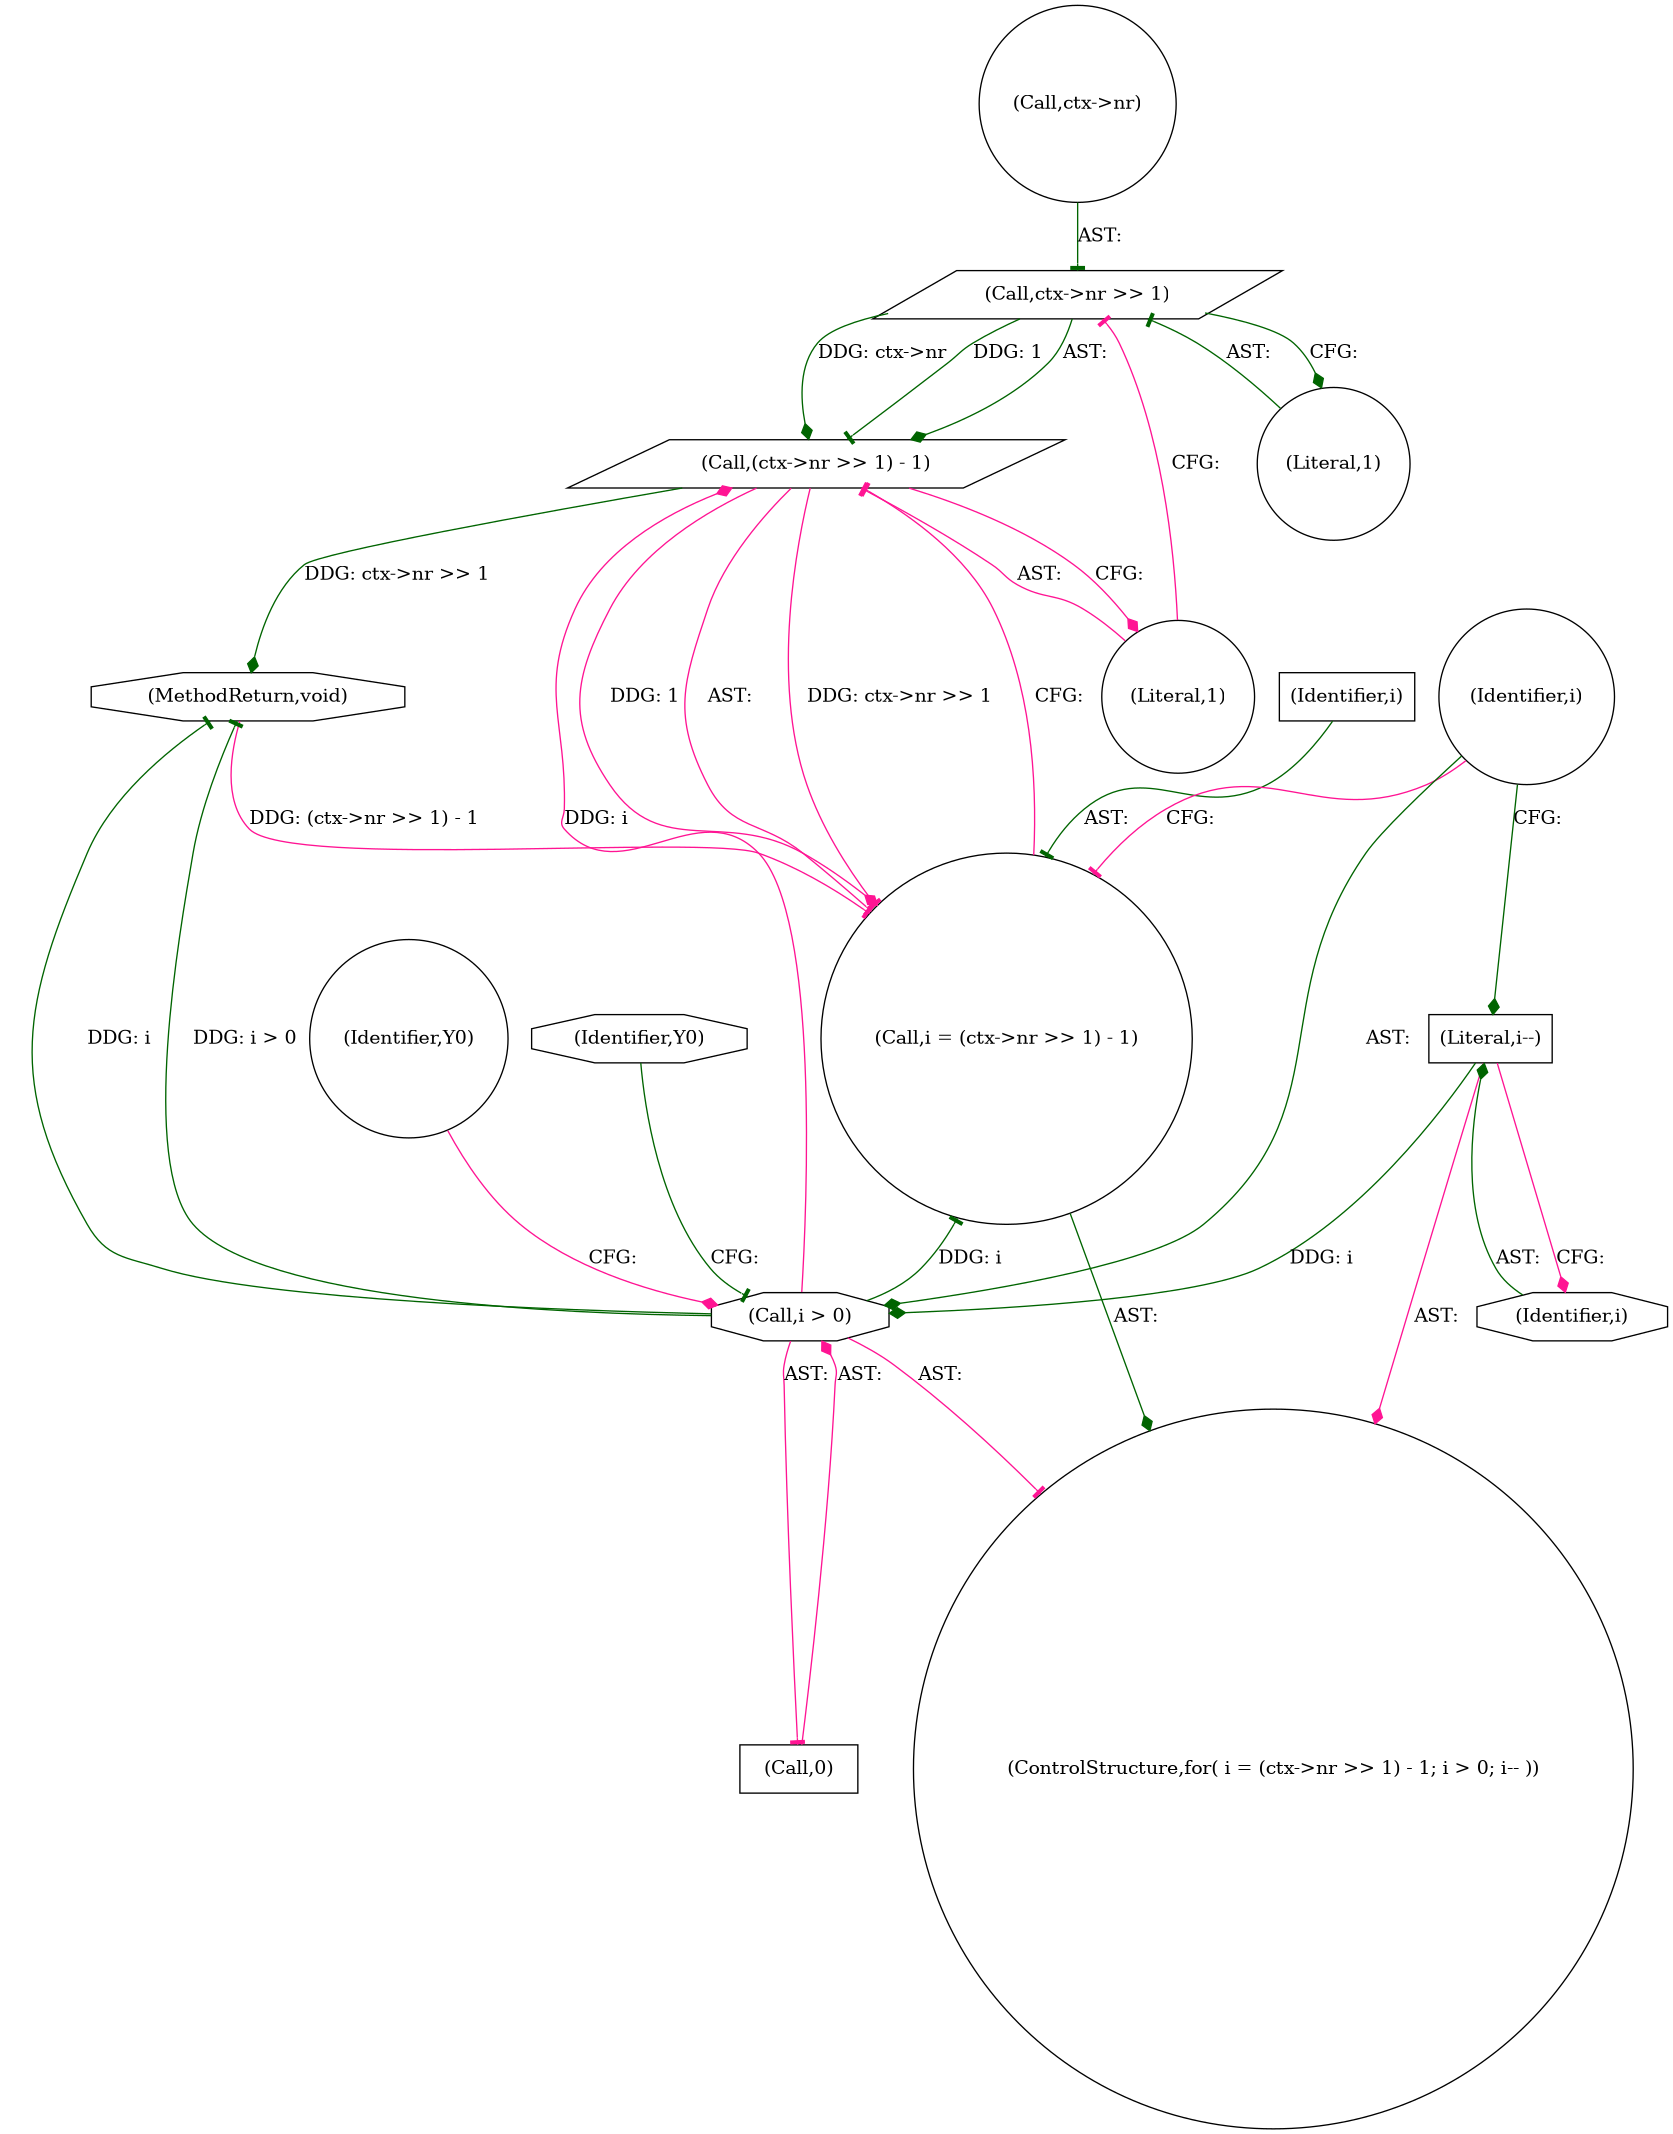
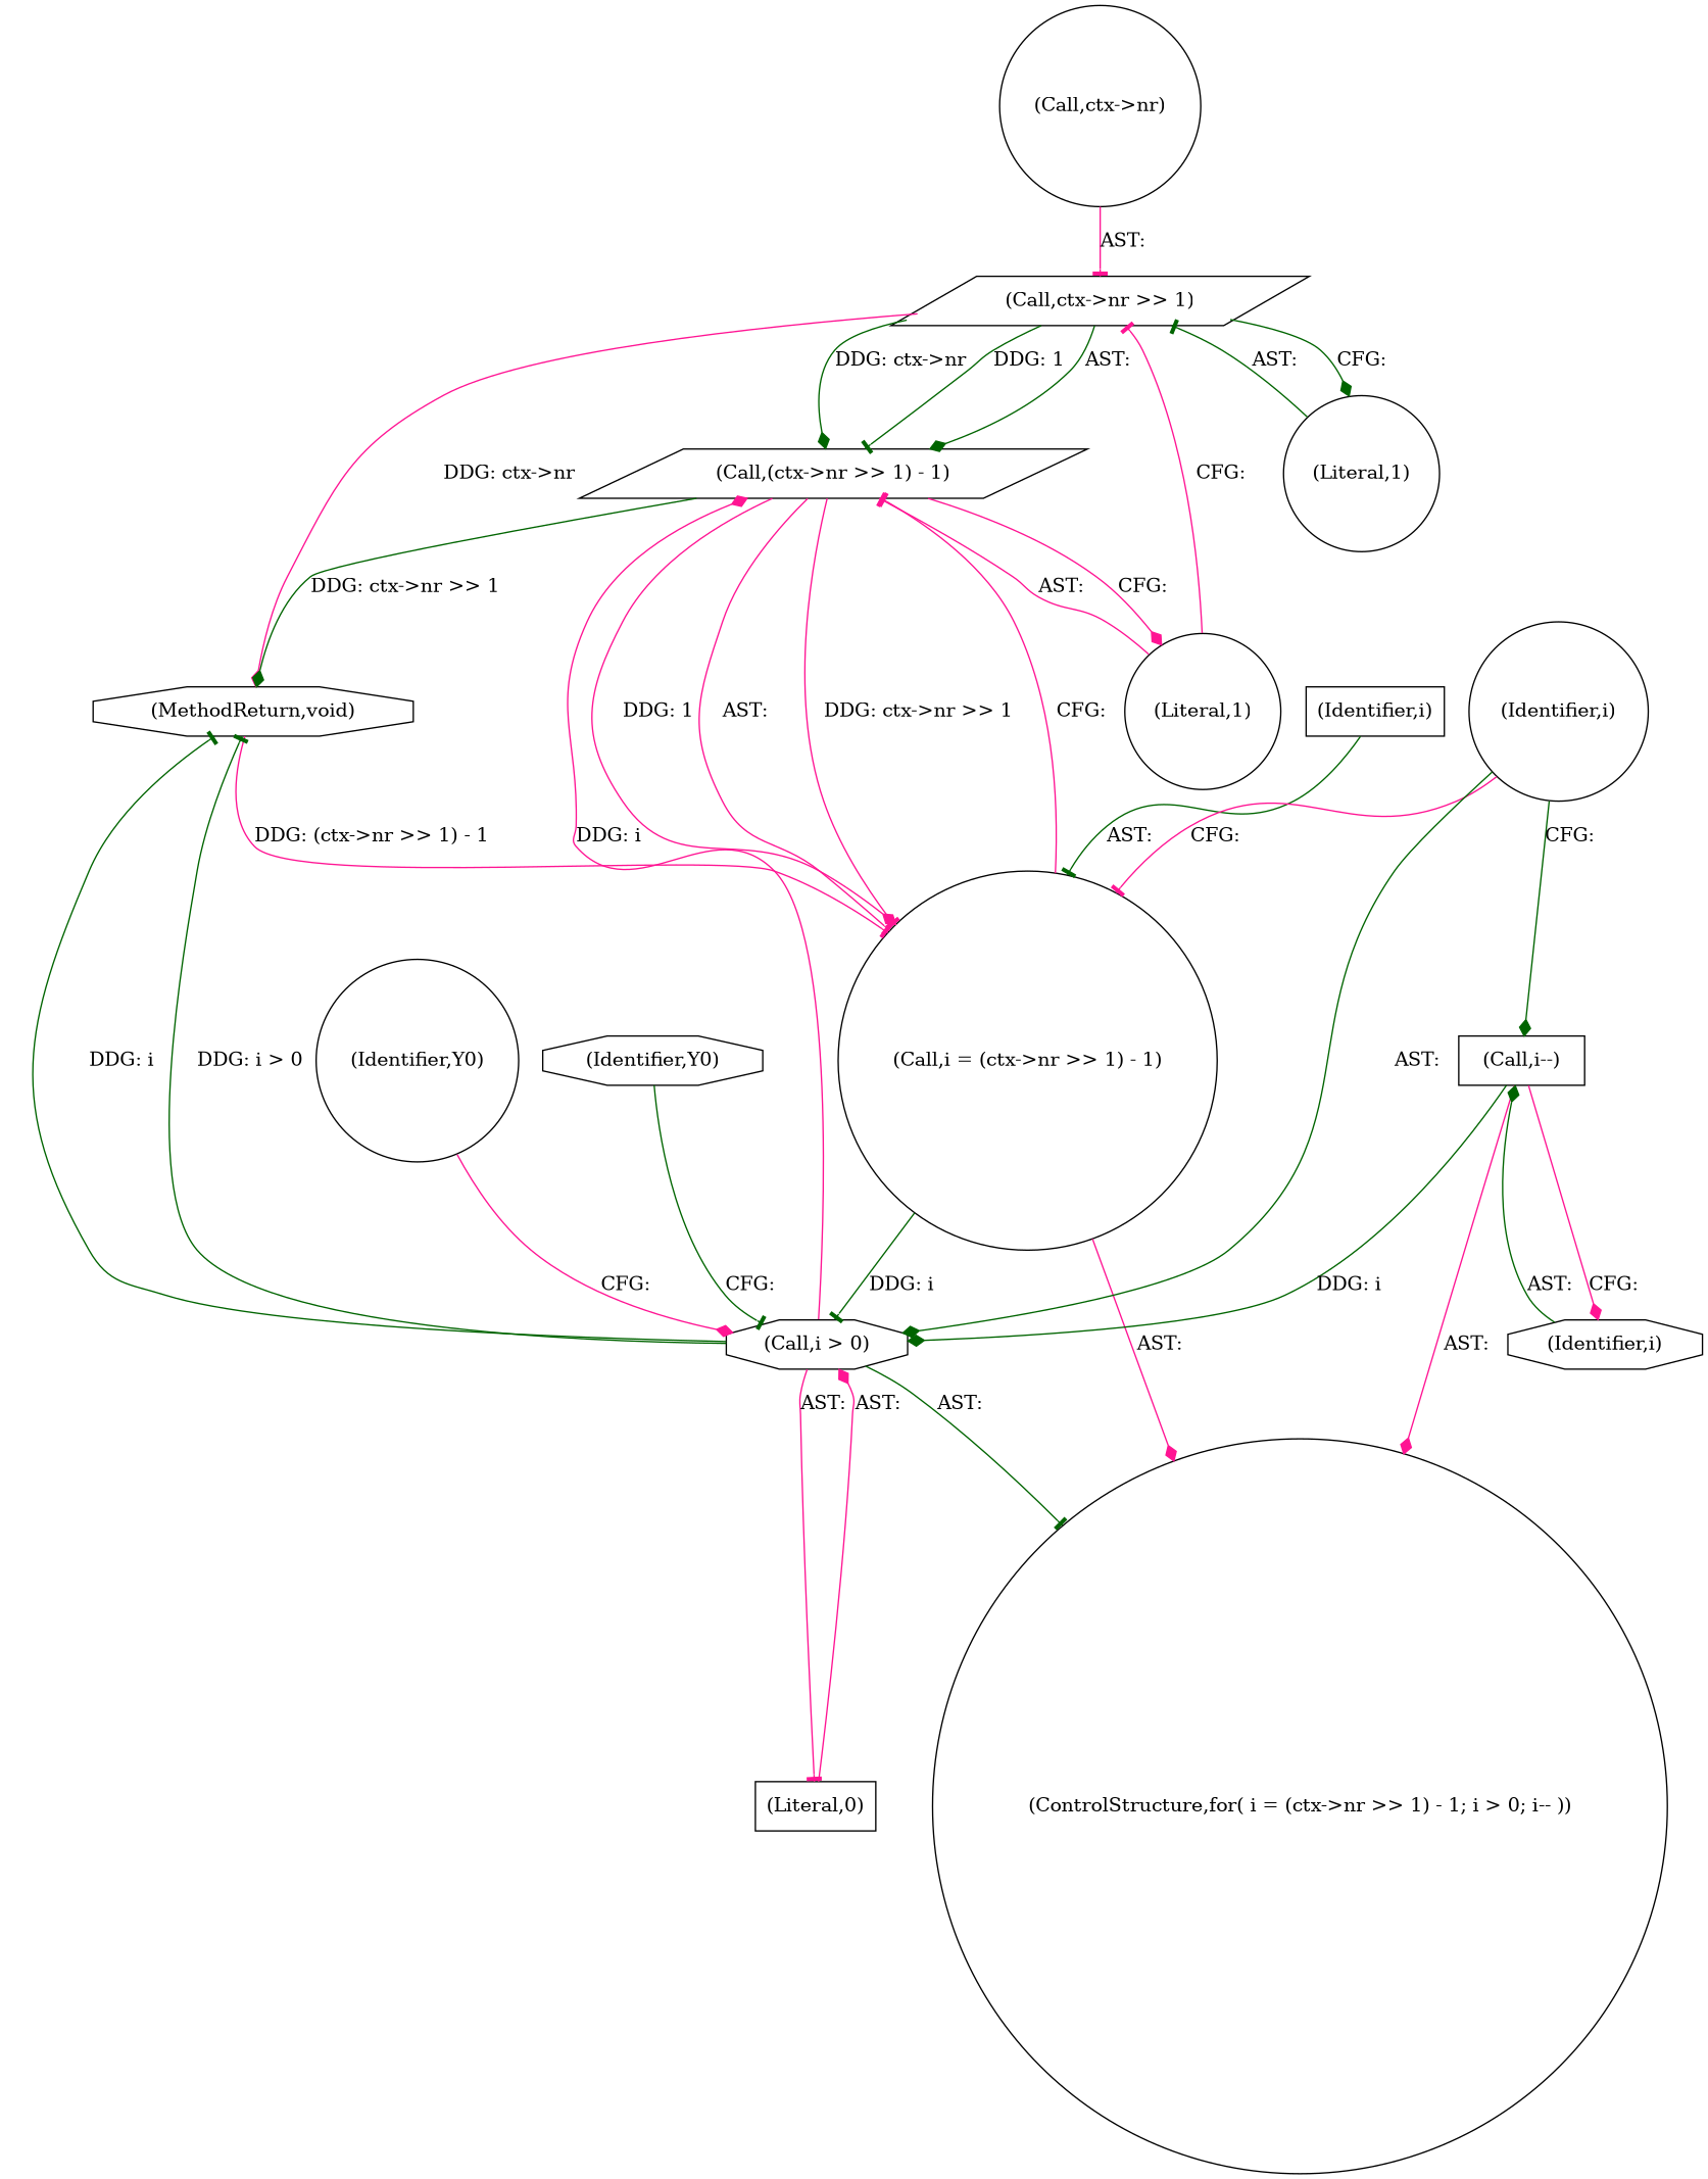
  digraph {
    node [shape=circle]
    edge [arrowhead=diamond color=darkgreen]
    n1 [label="(Call,ctx->nr >> 1)" shape=parallelogram]
    n2 [label="(Call,(ctx->nr >> 1) - 1)" shape=parallelogram]
    n3 [label="(Literal,1)"]
    n4 [label="(MethodReturn,void)" shape=octagon]
    n5 [label="(Call,i = (ctx->nr >> 1) - 1)"]
    n6 [label="(Literal,1)"]
    n7 [label="(Call,i > 0)" shape=octagon]
    n8 [label="(ControlStructure,for( i = (ctx->nr >> 1) - 1; i > 0; i-- ))"]
-   n9 [label="(Call,0)" shape=box]
-   n10 [label="(Literal,i--)" shape=box]
+   n9 [label="(Literal,0)" shape=box]
+   n10 [label="(Call,i--)" shape=box]
    n11 [label="(Identifier,i)" shape=octagon]
    n12 [label="(Identifier,i)" shape=box]
    n13 [label="(Identifier,Y0)"]
    n14 [label="(Identifier,Y0)" shape=octagon]
    n15 [label="(Identifier,i)"]
    n16 [label="(Call,ctx->nr)"]
    n1 -> n2 [label="AST: "]
    n1 -> n2 [label="DDG: ctx->nr"]
    n1 -> n2 [arrowhead=tee label="DDG: 1"]
    n1 -> n3 [label="CFG: "]
+   n1 -> n4 [color=deeppink label="DDG: ctx->nr"]
    n2 -> n4 [label="DDG: ctx->nr >> 1"]
    n2 -> n5 [arrowhead=tee color=deeppink label="AST: "]
    n2 -> n5 [arrowhead=tee color=deeppink label="DDG: ctx->nr >> 1"]
    n2 -> n5 [color=deeppink label="DDG: 1"]
    n2 -> n6 [color=deeppink label="CFG: "]
    n3 -> n1 [arrowhead=tee label="AST: "]
    n4 -> n5 [arrowhead=tee color=deeppink label="DDG: (ctx->nr >> 1) - 1"]
    n5 -> n2 [arrowhead=tee color=deeppink label="CFG: "]
-   n7 -> n5 [arrowhead=tee label="DDG: i"]
-   n5 -> n8 [label="AST: "]
+   n5 -> n7 [arrowhead=tee label="DDG: i"]
+   n5 -> n8 [color=deeppink label="AST: "]
    n6 -> n1 [arrowhead=tee color=deeppink label="CFG: "]
    n6 -> n2 [arrowhead=tee color=deeppink label="AST: "]
    n7 -> n2 [color=deeppink label="DDG: i"]
    n7 -> n4 [arrowhead=tee label="DDG: i"]
    n7 -> n4 [arrowhead=tee label="DDG: i > 0"]
-   n7 -> n8 [arrowhead=tee color=deeppink label="AST: "]
+   n7 -> n8 [arrowhead=tee label="AST: "]
    n7 -> n9 [arrowhead=tee color=deeppink label="AST: "]
    n9 -> n7 [color=deeppink label="AST: "]
    n10 -> n7 [label="DDG: i"]
    n10 -> n8 [color=deeppink label="AST: "]
    n10 -> n11 [color=deeppink label="CFG: "]
    n11 -> n10 [label="AST: "]
    n12 -> n5 [arrowhead=tee label="AST: "]
    n13 -> n7 [color=deeppink label="CFG: "]
    n14 -> n7 [arrowhead=tee label="CFG: "]
    n15 -> n5 [arrowhead=tee color=deeppink label="CFG: "]
    n15 -> n7 [label="AST: "]
    n15 -> n10 [label="CFG: "]
-   n16 -> n1 [arrowhead=tee label="AST: "]
+   n16 -> n1 [arrowhead=tee color=deeppink label="AST: "]
  }
